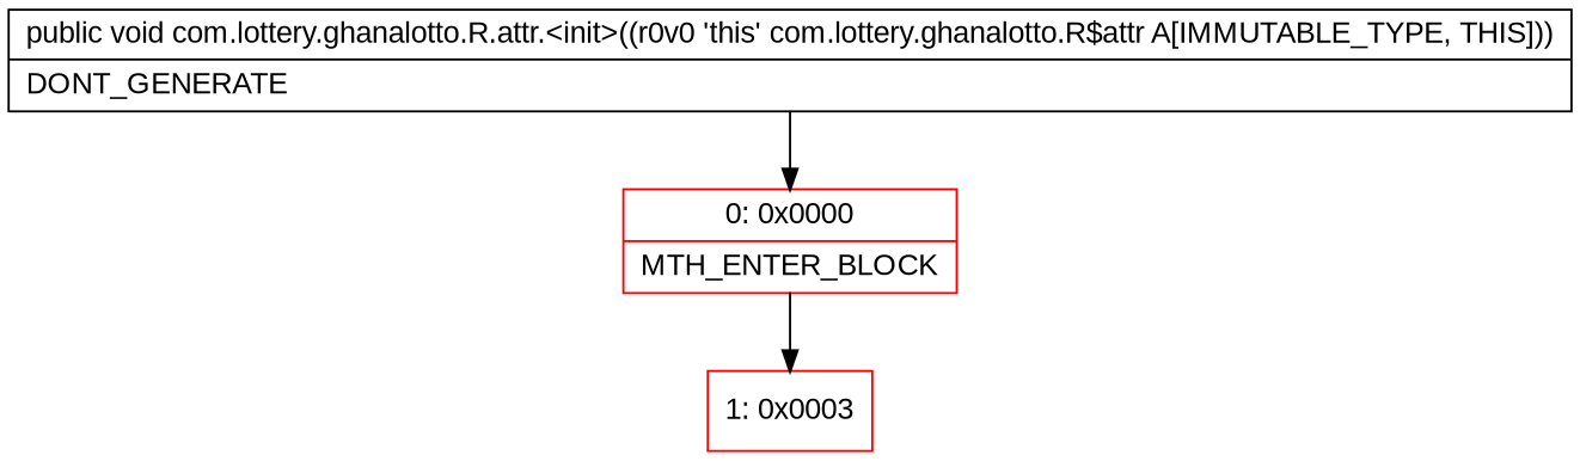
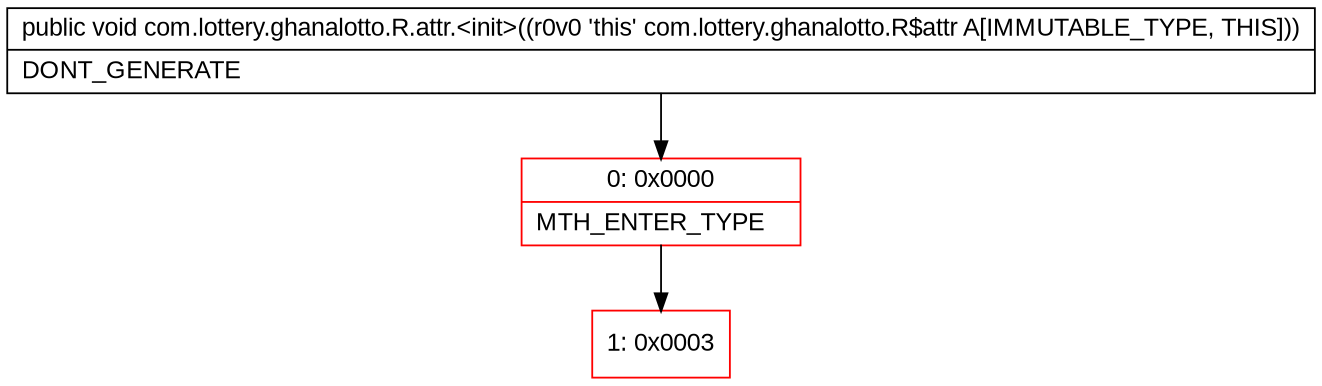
  digraph {
    fontname="Liberation Sans"
    node [color=red shape=record fontname="Liberation Sans"]
    edge [fontname="Liberation Sans"]
-   n1 [label="{0\:\ 0x0000|MTH_ENTER_BLOCK\l}"]
+   n1 [label="{0\:\ 0x0000|MTH_ENTER_TYPE\l}"]
    n2 [label="{1\:\ 0x0003}"]
    n3 [label="{public void com.lottery.ghanalotto.R.attr.\<init\>((r0v0 'this' com.lottery.ghanalotto.R$attr A[IMMUTABLE_TYPE, THIS]))  | DONT_GENERATE\l}" color=""]
    subgraph cluster_1 {
      label="R(0)"
    }
    n1 -> n2
    n3 -> n1
  }
